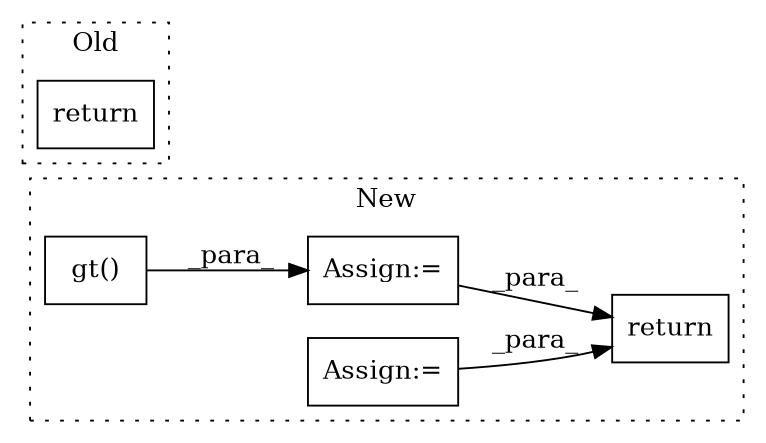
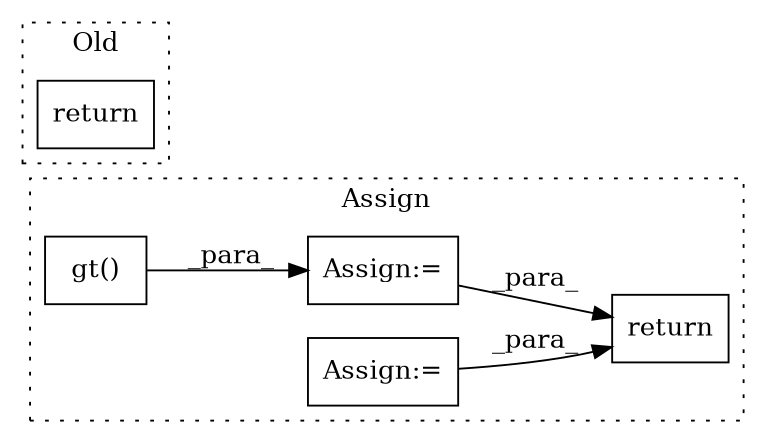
  digraph {
    rankdir=LR
    node [a=68 l=3 shape=box]
    n1 [a=75 l="9,1" label="gt()" s="711,741"]
    n2 [label="Assign:=" s=708]
    n3 [a=93 l=7 label=return s=1097]
    n4 [label="Assign:=" s=547]
    n5 [a=93 l=7 label=return s=1156]
    subgraph cluster_1 {
-     label=New
+     label=Assign
      style=dotted
      n1
      n2
      n3
      n4
    }
    subgraph cluster_2 {
      label=Old
      style=dotted
      n5
    }
    n1 -> n2 [label=_para_]
    n2 -> n3 [label=_para_]
    n4 -> n3 [label=_para_]
  }
